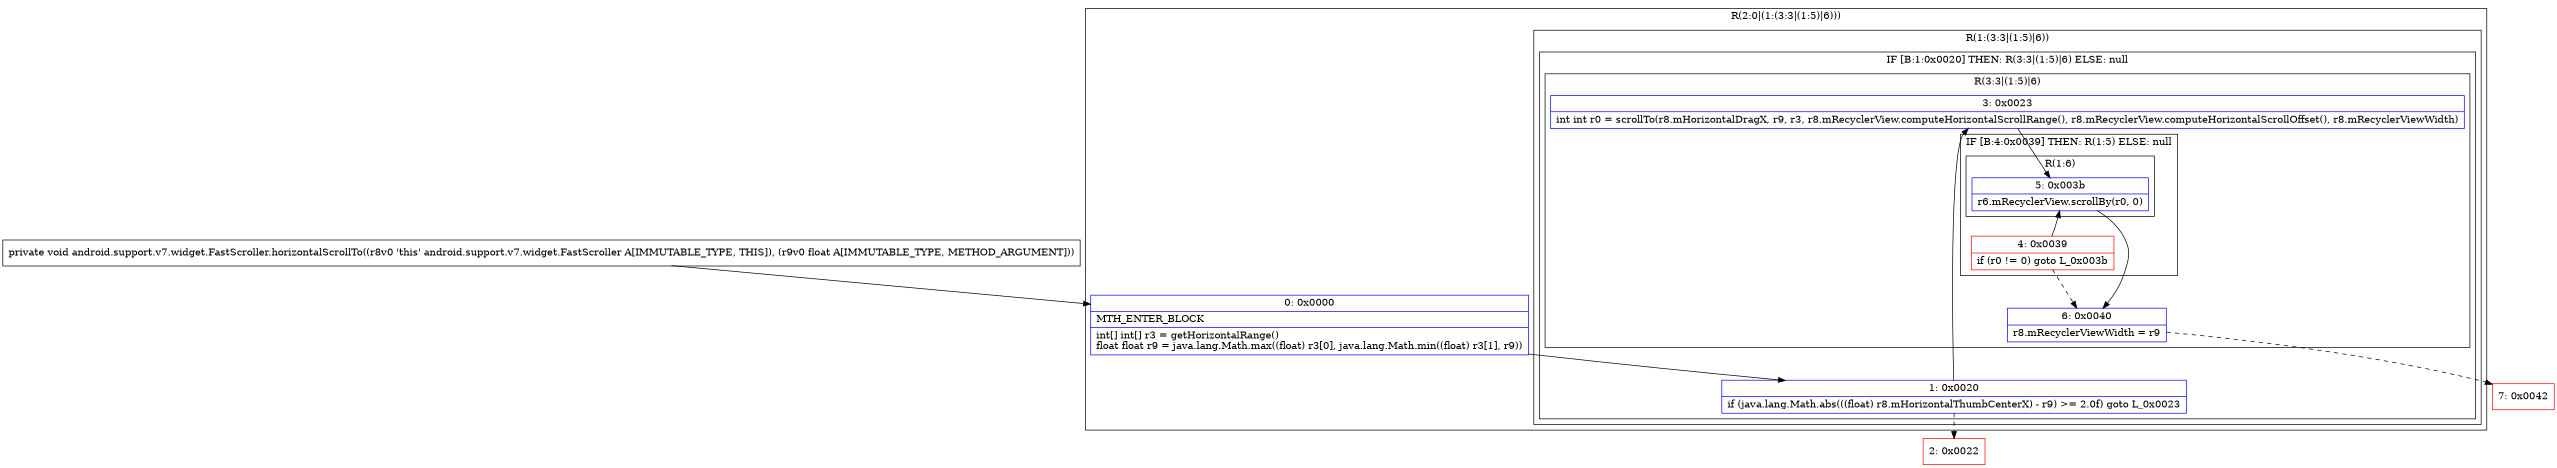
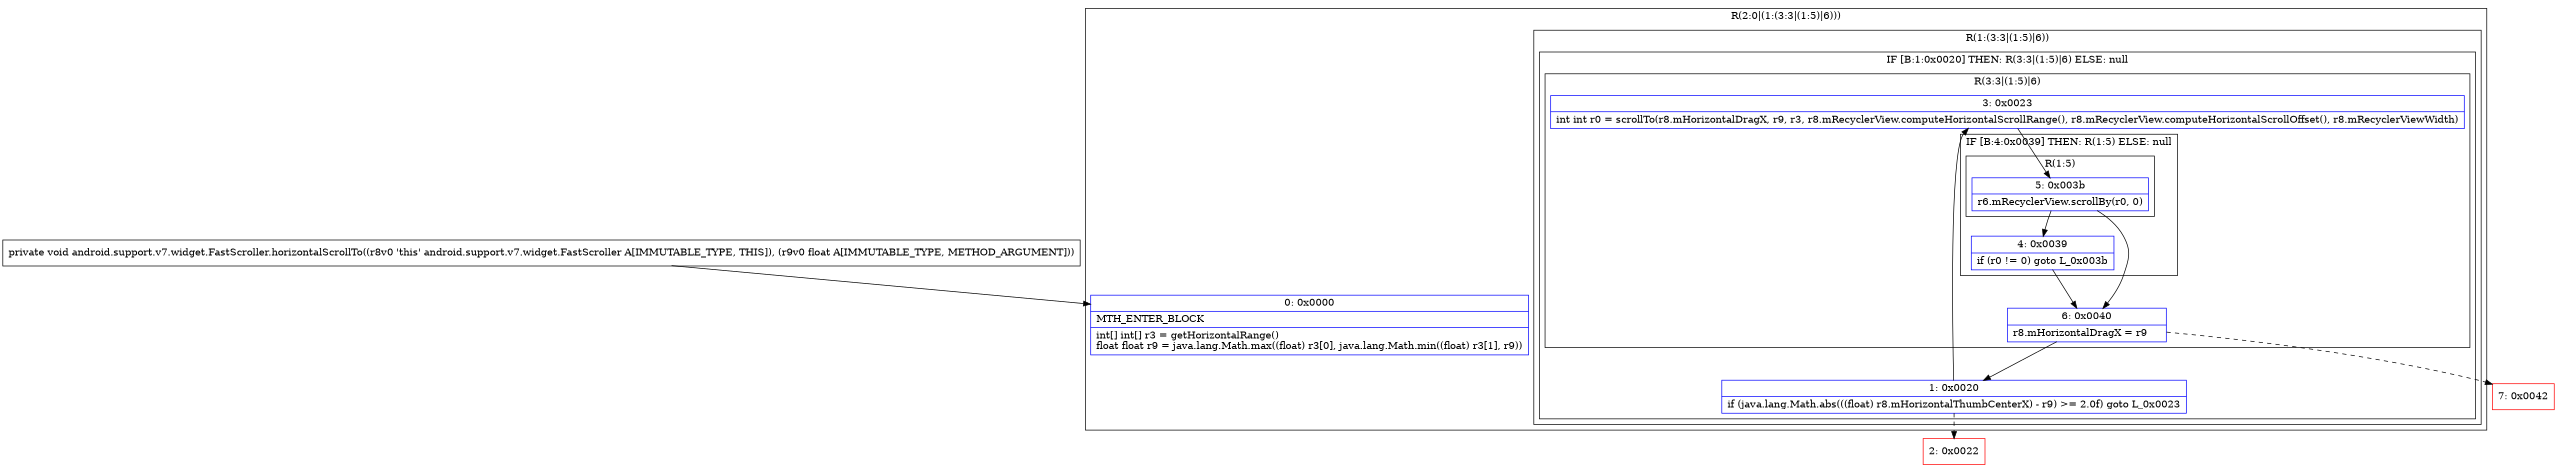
  digraph {
    node [color=blue shape=record]
    n1 [label="{5\:\ 0x003b|r6.mRecyclerView.scrollBy(r0, 0)\l}"]
-   n2 [color=red label="{4\:\ 0x0039|if (r0 != 0) goto L_0x003b\l}"]
+   n2 [label="{4\:\ 0x0039|if (r0 != 0) goto L_0x003b\l}"]
    n3 [label="{3\:\ 0x0023|int int r0 = scrollTo(r8.mHorizontalDragX, r9, r3, r8.mRecyclerView.computeHorizontalScrollRange(), r8.mRecyclerView.computeHorizontalScrollOffset(), r8.mRecyclerViewWidth)\l}"]
-   n4 [label="{6\:\ 0x0040|r8.mRecyclerViewWidth = r9\l}"]
+   n4 [label="{6\:\ 0x0040|r8.mHorizontalDragX = r9\l}"]
    n5 [label="{1\:\ 0x0020|if (java.lang.Math.abs(((float) r8.mHorizontalThumbCenterX) \- r9) \>= 2.0f) goto L_0x0023\l}"]
    n6 [label="{0\:\ 0x0000|MTH_ENTER_BLOCK\l|int[] int[] r3 = getHorizontalRange()\lfloat float r9 = java.lang.Math.max((float) r3[0], java.lang.Math.min((float) r3[1], r9))\l}"]
    n7 [color=red label="{7\:\ 0x0042}"]
    n8 [color=red label="{2\:\ 0x0022}"]
    n9 [label="{private void android.support.v7.widget.FastScroller.horizontalScrollTo((r8v0 'this' android.support.v7.widget.FastScroller A[IMMUTABLE_TYPE, THIS]), (r9v0 float A[IMMUTABLE_TYPE, METHOD_ARGUMENT])) }" color=""]
    subgraph cluster_1 {
      label="R(2:0|(1:(3:3|(1:5)|6)))"
      n6
      subgraph cluster_2 {
        label="R(1:(3:3|(1:5)|6))"
        subgraph cluster_3 {
          label="IF [B:1:0x0020] THEN: R(3:3|(1:5)|6) ELSE: null"
          n5
          subgraph cluster_4 {
            label="R(3:3|(1:5)|6)"
            n3
            n4
            subgraph cluster_5 {
              label="IF [B:4:0x0039] THEN: R(1:5) ELSE: null"
              n2
              subgraph cluster_6 {
-               label="R(1:6)"
+               label="R(1:5)"
                n1
              }
            }
          }
        }
      }
    }
    n1 -> n4
-   n2 -> n1
-   n2 -> n4 [style=dashed]
+   n1 -> n2
+   n2 -> n4 [style=solid]
    n3 -> n1
    n4 -> n7 [style=dashed]
    n5 -> n3
    n5 -> n8 [style=dashed]
-   n6 -> n5
+   n4 -> n5
    n9 -> n6
  }
